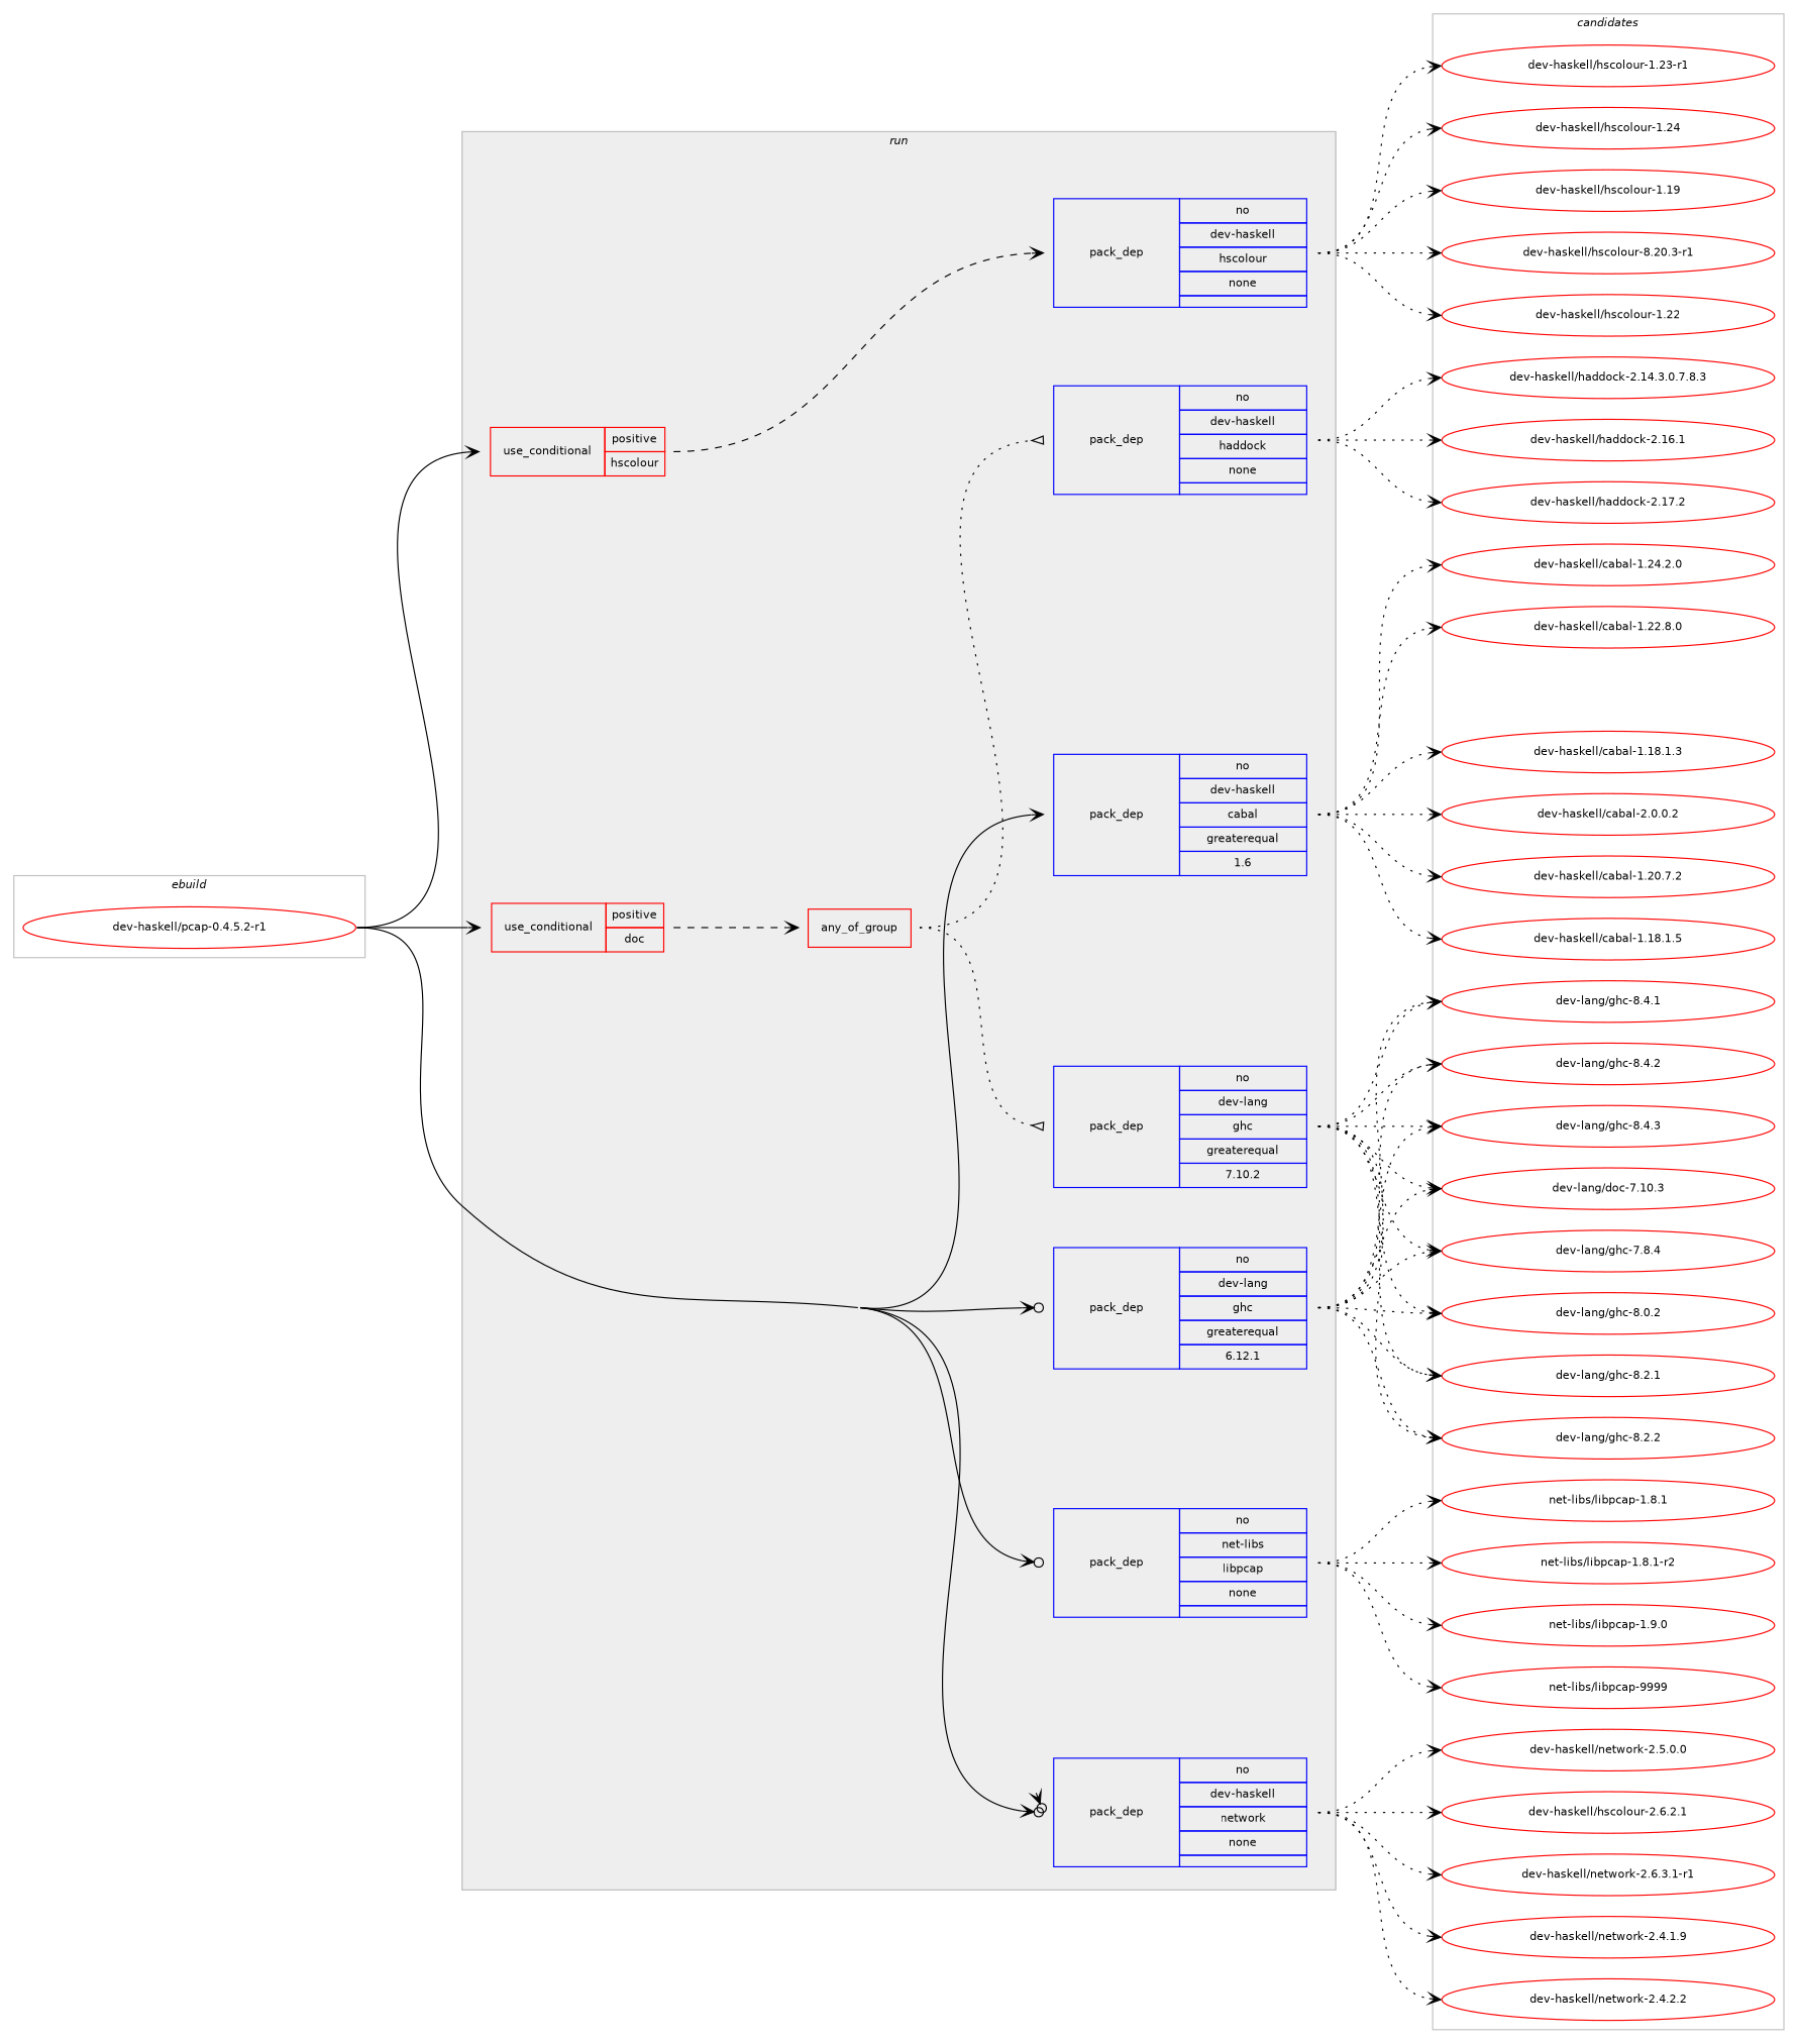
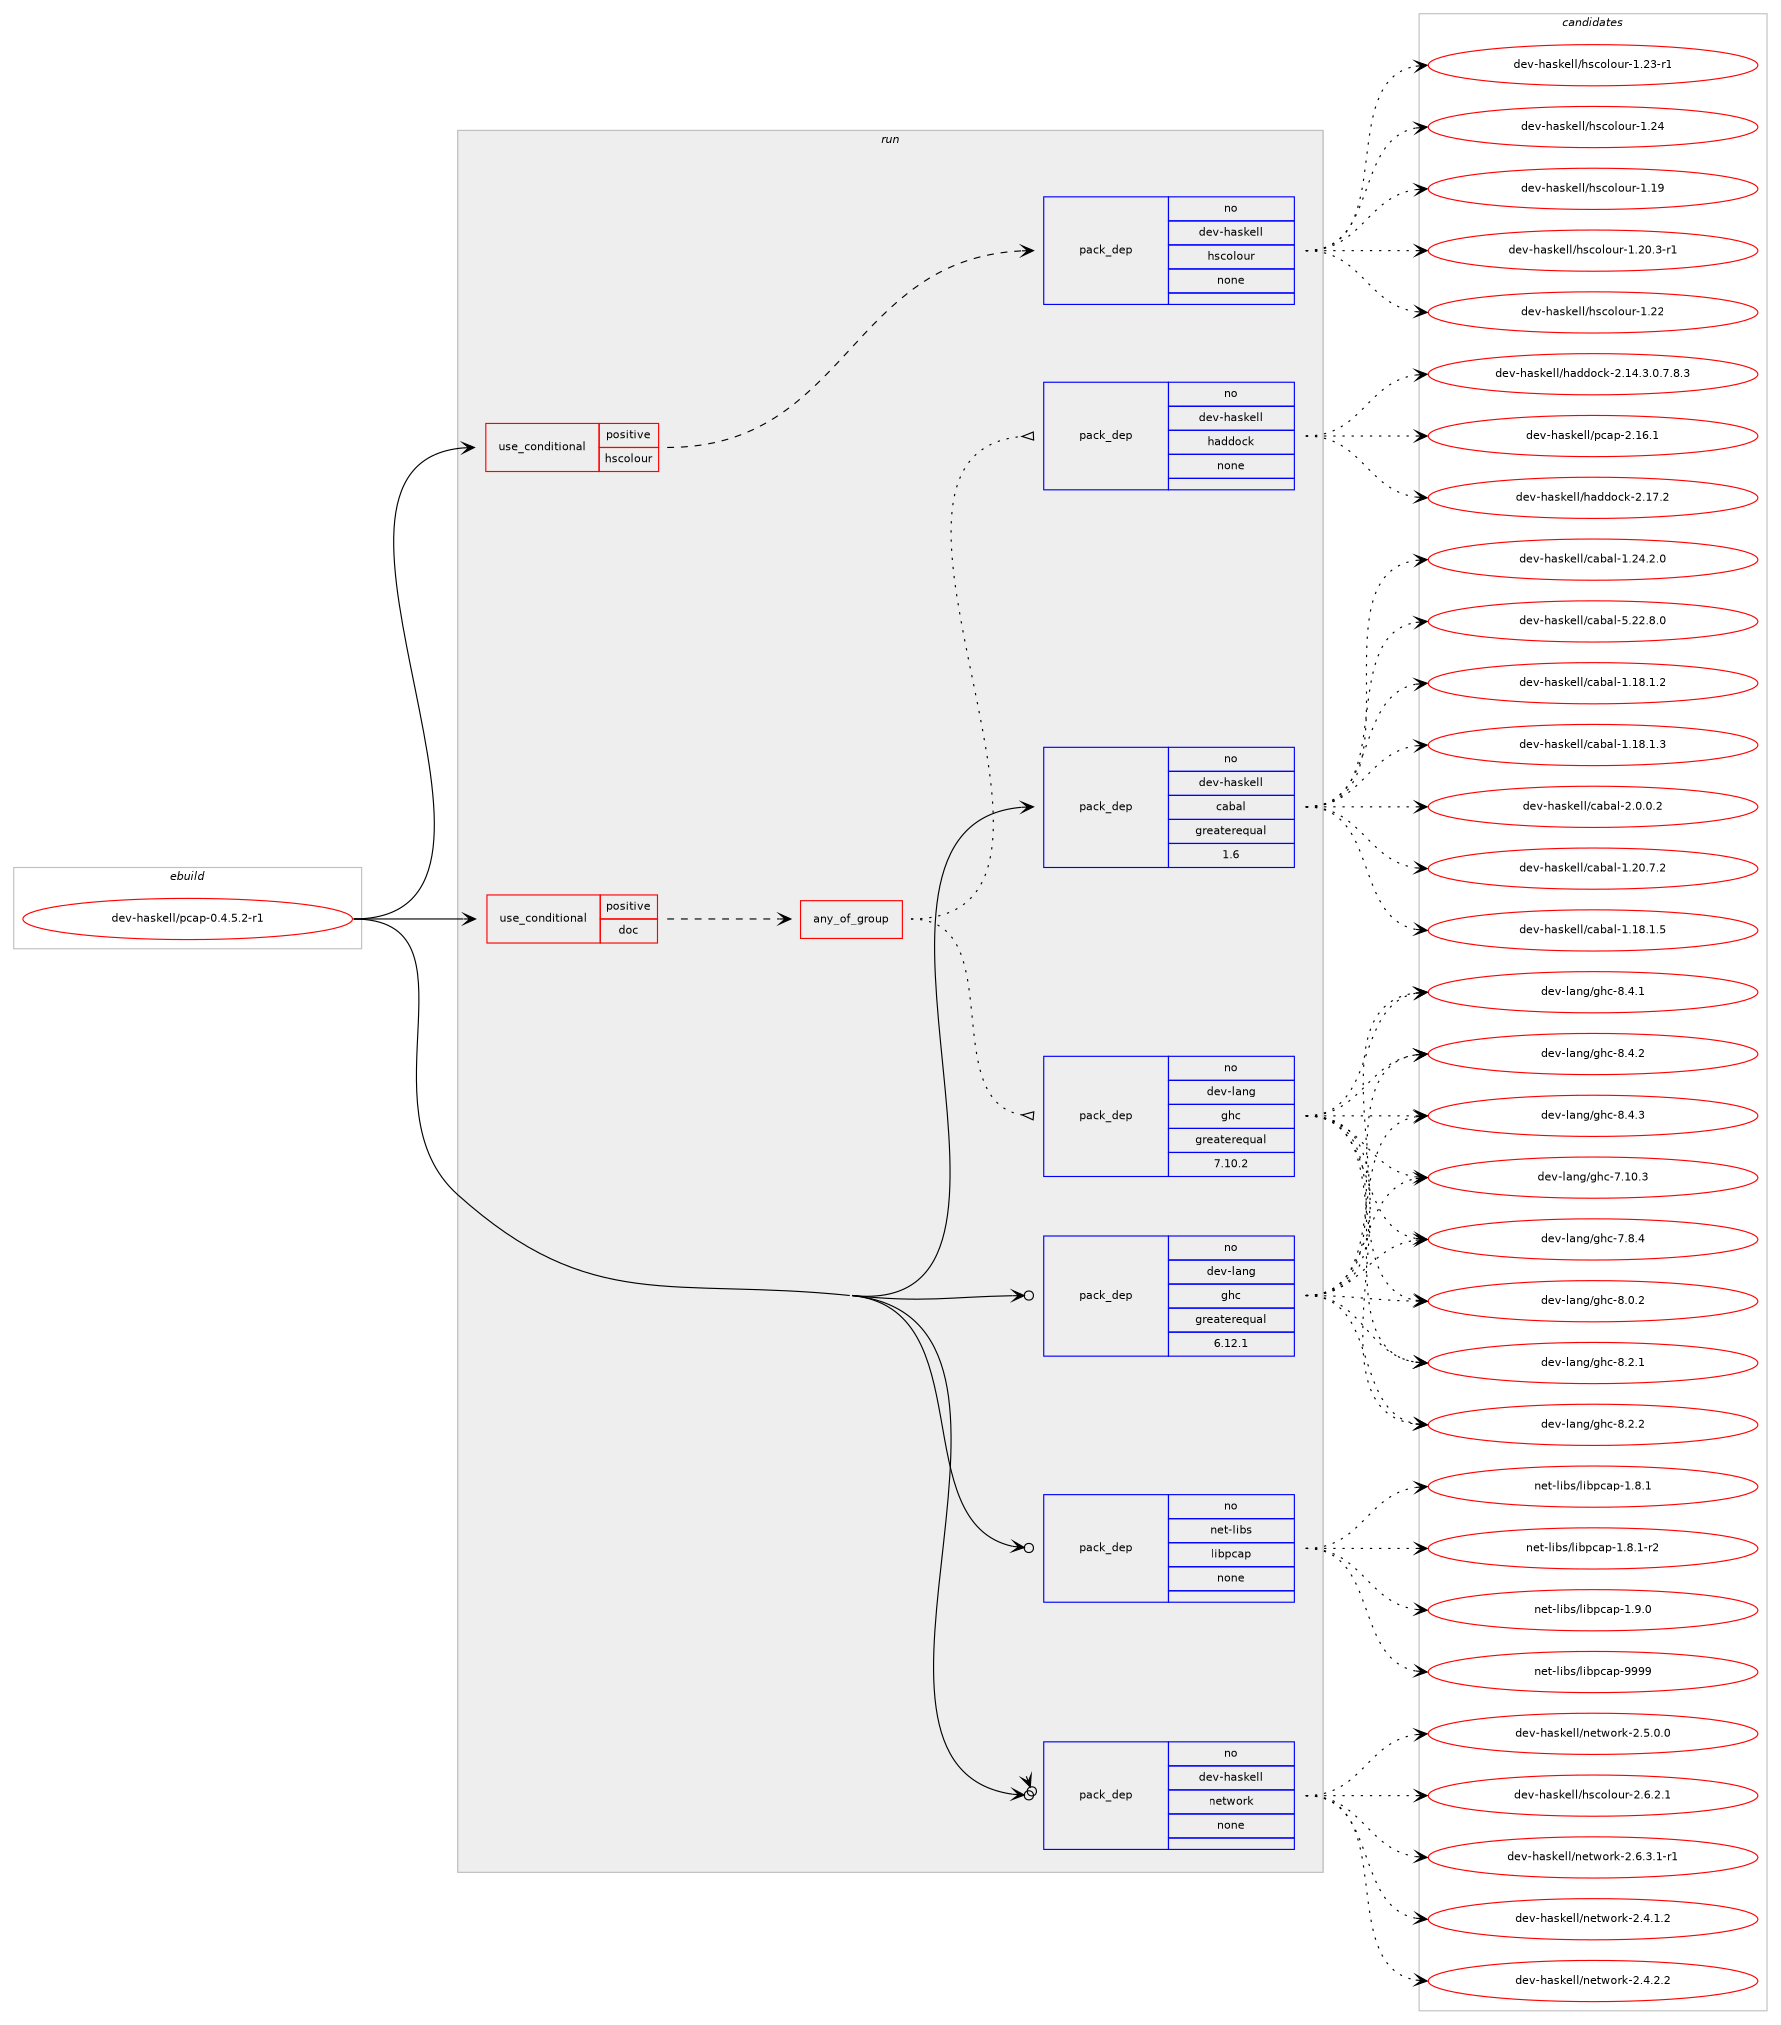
  digraph {
    compound=true
    concentrate=true
    fontname=Helvetica
    fontsize=10
    newrank=true
    rankdir=LR
    ranksep=1.5
    node [color=red fontname=Helvetica fontsize=10]
    edge [arrowhead=vee headport=w style=dotted tailport=e weight=100]
    n1 [label="dev-haskell/pcap-0.4.5.2-r1" width=4]
    n2 [color=blue label=<<TABLE BORDER="0" CELLBORDER="1" CELLSPACING="0" CELLPADDING="4" WIDTH="220"><TR><TD ROWSPAN="6" CELLPADDING="30">pack_dep</TD></TR><TR><TD WIDTH="110">no</TD></TR><TR><TD>dev-haskell</TD></TR><TR><TD>haddock</TD></TR><TR><TD>none</TD></TR><TR><TD></TD></TR></TABLE>> shape=none]
    n3 [color=blue label=<<TABLE BORDER="0" CELLBORDER="1" CELLSPACING="0" CELLPADDING="4" WIDTH="220"><TR><TD ROWSPAN="6" CELLPADDING="30">pack_dep</TD></TR><TR><TD WIDTH="110">no</TD></TR><TR><TD>dev-lang</TD></TR><TR><TD>ghc</TD></TR><TR><TD>greaterequal</TD></TR><TR><TD>7.10.2</TD></TR></TABLE>> shape=none]
    n4 [label=<<TABLE BORDER="0" CELLBORDER="1" CELLSPACING="0" CELLPADDING="4"><TR><TD CELLPADDING="10">any_of_group</TD></TR></TABLE>> shape=none]
    n5 [label=<<TABLE BORDER="0" CELLBORDER="1" CELLSPACING="0" CELLPADDING="4"><TR><TD ROWSPAN="3" CELLPADDING="10">use_conditional</TD></TR><TR><TD>positive</TD></TR><TR><TD>doc</TD></TR></TABLE>> shape=none]
    n6 [color=blue label=<<TABLE BORDER="0" CELLBORDER="1" CELLSPACING="0" CELLPADDING="4" WIDTH="220"><TR><TD ROWSPAN="6" CELLPADDING="30">pack_dep</TD></TR><TR><TD WIDTH="110">no</TD></TR><TR><TD>dev-haskell</TD></TR><TR><TD>hscolour</TD></TR><TR><TD>none</TD></TR><TR><TD></TD></TR></TABLE>> shape=none]
    n7 [label=<<TABLE BORDER="0" CELLBORDER="1" CELLSPACING="0" CELLPADDING="4"><TR><TD ROWSPAN="3" CELLPADDING="10">use_conditional</TD></TR><TR><TD>positive</TD></TR><TR><TD>hscolour</TD></TR></TABLE>> shape=none]
    n8 [color=blue label=<<TABLE BORDER="0" CELLBORDER="1" CELLSPACING="0" CELLPADDING="4" WIDTH="220"><TR><TD ROWSPAN="6" CELLPADDING="30">pack_dep</TD></TR><TR><TD WIDTH="110">no</TD></TR><TR><TD>dev-haskell</TD></TR><TR><TD>cabal</TD></TR><TR><TD>greaterequal</TD></TR><TR><TD>1.6</TD></TR></TABLE>> shape=none]
    n9 [color=blue label=<<TABLE BORDER="0" CELLBORDER="1" CELLSPACING="0" CELLPADDING="4" WIDTH="220"><TR><TD ROWSPAN="6" CELLPADDING="30">pack_dep</TD></TR><TR><TD WIDTH="110">no</TD></TR><TR><TD>dev-haskell</TD></TR><TR><TD>network</TD></TR><TR><TD>none</TD></TR><TR><TD></TD></TR></TABLE>> shape=none]
    n10 [color=blue label=<<TABLE BORDER="0" CELLBORDER="1" CELLSPACING="0" CELLPADDING="4" WIDTH="220"><TR><TD ROWSPAN="6" CELLPADDING="30">pack_dep</TD></TR><TR><TD WIDTH="110">no</TD></TR><TR><TD>dev-lang</TD></TR><TR><TD>ghc</TD></TR><TR><TD>greaterequal</TD></TR><TR><TD>6.12.1</TD></TR></TABLE>> shape=none]
    n11 [color=blue label=<<TABLE BORDER="0" CELLBORDER="1" CELLSPACING="0" CELLPADDING="4" WIDTH="220"><TR><TD ROWSPAN="6" CELLPADDING="30">pack_dep</TD></TR><TR><TD WIDTH="110">no</TD></TR><TR><TD>net-libs</TD></TR><TR><TD>libpcap</TD></TR><TR><TD>none</TD></TR><TR><TD></TD></TR></TABLE>> shape=none]
    n12 [label="dev-haskell/haddock-2.14.3.0.7.8.3" width=4]
-   n13 [label="dev-haskell/haddock-2.16.1" width=4]
+   n13 [label="dev-haskell/pcap-2.16.1" width=4]
    n14 [label="dev-haskell/haddock-2.17.2" width=4]
-   n15 [label="dev-lang/doc-7.10.3" width=4]
+   n15 [label="dev-lang/ghc-7.10.3" width=4]
    n16 [label="dev-lang/ghc-7.8.4" width=4]
    n17 [label="dev-lang/ghc-8.0.2" width=4]
    n18 [label="dev-lang/ghc-8.2.1" width=4]
    n19 [label="dev-lang/ghc-8.2.2" width=4]
    n20 [label="dev-lang/ghc-8.4.1" width=4]
    n21 [label="dev-lang/ghc-8.4.2" width=4]
    n22 [label="dev-lang/ghc-8.4.3" width=4]
    n23 [label="dev-haskell/hscolour-1.19" width=4]
-   n24 [label="dev-haskell/hscolour-8.20.3-r1" width=4]
+   n24 [label="dev-haskell/hscolour-1.20.3-r1" width=4]
    n25 [label="dev-haskell/hscolour-1.22" width=4]
    n26 [label="dev-haskell/hscolour-1.23-r1" width=4]
    n27 [label="dev-haskell/hscolour-1.24" width=4]
+   n28 [label="dev-haskell/cabal-1.18.1.2" width=4]
    n29 [label="dev-haskell/cabal-1.18.1.3" width=4]
    n30 [label="dev-haskell/cabal-1.18.1.5" width=4]
    n31 [label="dev-haskell/cabal-1.20.7.2" width=4]
-   n32 [label="dev-haskell/cabal-1.22.8.0" width=4]
+   n32 [label="dev-haskell/cabal-5.22.8.0" width=4]
    n33 [label="dev-haskell/cabal-1.24.2.0" width=4]
    n34 [label="dev-haskell/cabal-2.0.0.2" width=4]
-   n35 [label="dev-haskell/network-2.4.1.9" width=4]
+   n35 [label="dev-haskell/network-2.4.1.2" width=4]
    n36 [label="dev-haskell/network-2.4.2.2" width=4]
    n37 [label="dev-haskell/network-2.5.0.0" width=4]
    n38 [label="dev-haskell/hscolour-2.6.2.1" width=4]
    n39 [label="dev-haskell/network-2.6.3.1-r1" width=4]
    n40 [label="net-libs/libpcap-1.8.1" width=4]
    n41 [label="net-libs/libpcap-1.8.1-r2" width=4]
    n42 [label="net-libs/libpcap-1.9.0" width=4]
    n43 [label="net-libs/libpcap-9999" width=4]
    subgraph cluster_1 {
      color=gray
      label=<<i>ebuild</i>>
      rank=same
      n1
    }
    subgraph cluster_2 {
      color=gray
      label=<<i>dependencies</i>>
      subgraph cluster_3 {
        color=gray
        fillcolor="#eeeeee"
        label=<<i>compile</i>>
        style=filled
        subgraph sub_4 {
          color=gray
          fillcolor="#eeeeee"
          label=<<i>compile</i>>
          style=filled
          n5
          subgraph sub_5 {
            color=gray
            fillcolor="#eeeeee"
            label=<<i>compile</i>>
            style=filled
            n4
            subgraph sub_6 {
              color=gray
              fillcolor="#eeeeee"
              label=<<i>compile</i>>
              style=filled
              n2
            }
            subgraph sub_7 {
              color=gray
              fillcolor="#eeeeee"
              label=<<i>compile</i>>
              style=filled
              n3
            }
          }
        }
        subgraph sub_8 {
          color=gray
          fillcolor="#eeeeee"
          label=<<i>compile</i>>
          style=filled
          n7
          subgraph sub_9 {
            color=gray
            fillcolor="#eeeeee"
            label=<<i>compile</i>>
            style=filled
            n6
          }
        }
        subgraph sub_10 {
          color=gray
          fillcolor="#eeeeee"
          label=<<i>compile</i>>
          style=filled
          n8
        }
      }
      subgraph cluster_11 {
        color=gray
        fillcolor="#eeeeee"
        label=<<i>compile and run</i>>
        style=filled
        subgraph sub_12 {
          color=gray
          fillcolor="#eeeeee"
          label=<<i>compile and run</i>>
          style=filled
          n9
        }
        subgraph sub_13 {
          color=gray
          fillcolor="#eeeeee"
          label=<<i>compile and run</i>>
          style=filled
          n10
        }
        subgraph sub_14 {
          color=gray
          fillcolor="#eeeeee"
          label=<<i>compile and run</i>>
          style=filled
          n11
        }
      }
      subgraph cluster_15 {
        color=gray
        fillcolor="#eeeeee"
        label=<<i>run</i>>
        style=filled
      }
    }
    subgraph cluster_16 {
      color=gray
      label=<<i>candidates</i>>
      rank=same
      subgraph sub_17 {
        color=black
        label=<<i>candidates</i>>
        nodesep=1
        rank=same
        n12
        n13
        n14
      }
      subgraph sub_18 {
        color=black
        label=<<i>candidates</i>>
        nodesep=1
        rank=same
        n15
        n16
        n17
        n18
        n19
        n20
        n21
        n22
      }
      subgraph sub_19 {
        color=black
        label=<<i>candidates</i>>
        nodesep=1
        rank=same
        n23
        n24
        n25
        n26
        n27
      }
      subgraph sub_20 {
        color=black
        label=<<i>candidates</i>>
        nodesep=1
        rank=same
+       n28
        n29
        n30
        n31
        n32
        n33
        n34
      }
      subgraph sub_21 {
        color=black
        label=<<i>candidates</i>>
        nodesep=1
        rank=same
        n35
        n36
        n37
        n38
        n39
      }
      subgraph sub_22 {
        color=black
        label=<<i>candidates</i>>
        nodesep=1
        rank=same
        n15
        n16
        n17
        n18
        n19
        n20
        n21
        n22
      }
      subgraph sub_23 {
        color=black
        label=<<i>candidates</i>>
        nodesep=1
        rank=same
        n40
        n41
        n42
        n43
      }
    }
    n1 -> n5 [style=solid weight=20]
    n1 -> n7 [style=solid weight=20]
    n1 -> n8 [style=solid weight=20]
    n1 -> n9 [arrowhead=odotvee style=solid weight=20]
    n1 -> n10 [arrowhead=odotvee style=solid weight=20]
    n1 -> n11 [arrowhead=odotvee style=solid weight=20]
    n2 -> n12
    n2 -> n13
    n2 -> n14
    n3 -> n15
    n3 -> n16
    n3 -> n17
    n3 -> n18
    n3 -> n19
    n3 -> n20
    n3 -> n21
    n3 -> n22
    n4 -> n2 [arrowhead=oinv weight=20]
    n4 -> n3 [arrowhead=oinv weight=20]
    n5 -> n4 [style=dashed weight=20]
    n6 -> n23
    n6 -> n24
    n6 -> n25
    n6 -> n26
    n6 -> n27
    n7 -> n6 [style=dashed weight=20]
+   n8 -> n28
    n8 -> n29
    n8 -> n30
    n8 -> n31
    n8 -> n32
    n8 -> n33
    n8 -> n34
    n9 -> n35
    n9 -> n36
    n9 -> n37
    n9 -> n38
    n9 -> n39
    n10 -> n15
    n10 -> n16
    n10 -> n17
    n10 -> n18
    n10 -> n19
    n10 -> n20
    n10 -> n21
    n10 -> n22
    n11 -> n40
    n11 -> n41
    n11 -> n42
    n11 -> n43
  }
